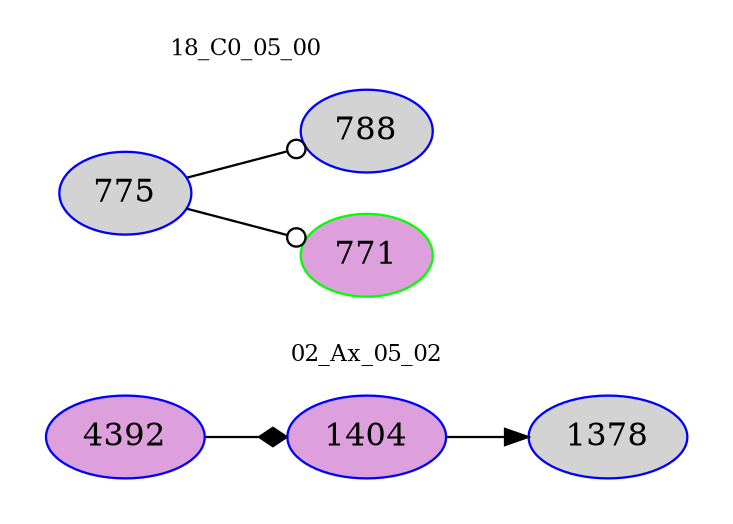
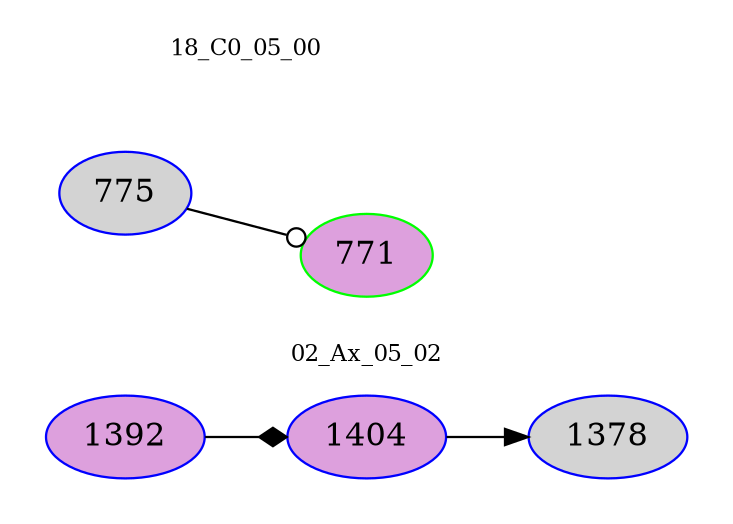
  digraph {
    rankdir=LR
    node [color=blue fillcolor=plum style=filled]
    edge [arrowhead=odot color=black]
-   n1 [label=4392]
+   n1 [label=1392]
    n2 [fillcolor=lightgrey label=1378]
    n3 [label=1404]
    n4 [fillcolor=lightgrey label=775]
    n5 [color=green label=771]
-   n6 [fillcolor=lightgrey label=788]
    subgraph cluster_1 {
      color=white
      fontsize=10
      label="02_Ax_05_02"
      n1
      n2
      n3
    }
    subgraph cluster_2 {
      color=white
      fontsize=10
      label="18_C0_05_00"
      n4
      n5
-     n6
    }
    n1 -> n3 [arrowhead=diamond]
    n3 -> n2 [arrowhead=normal]
    n4 -> n5
-   n4 -> n6
  }
